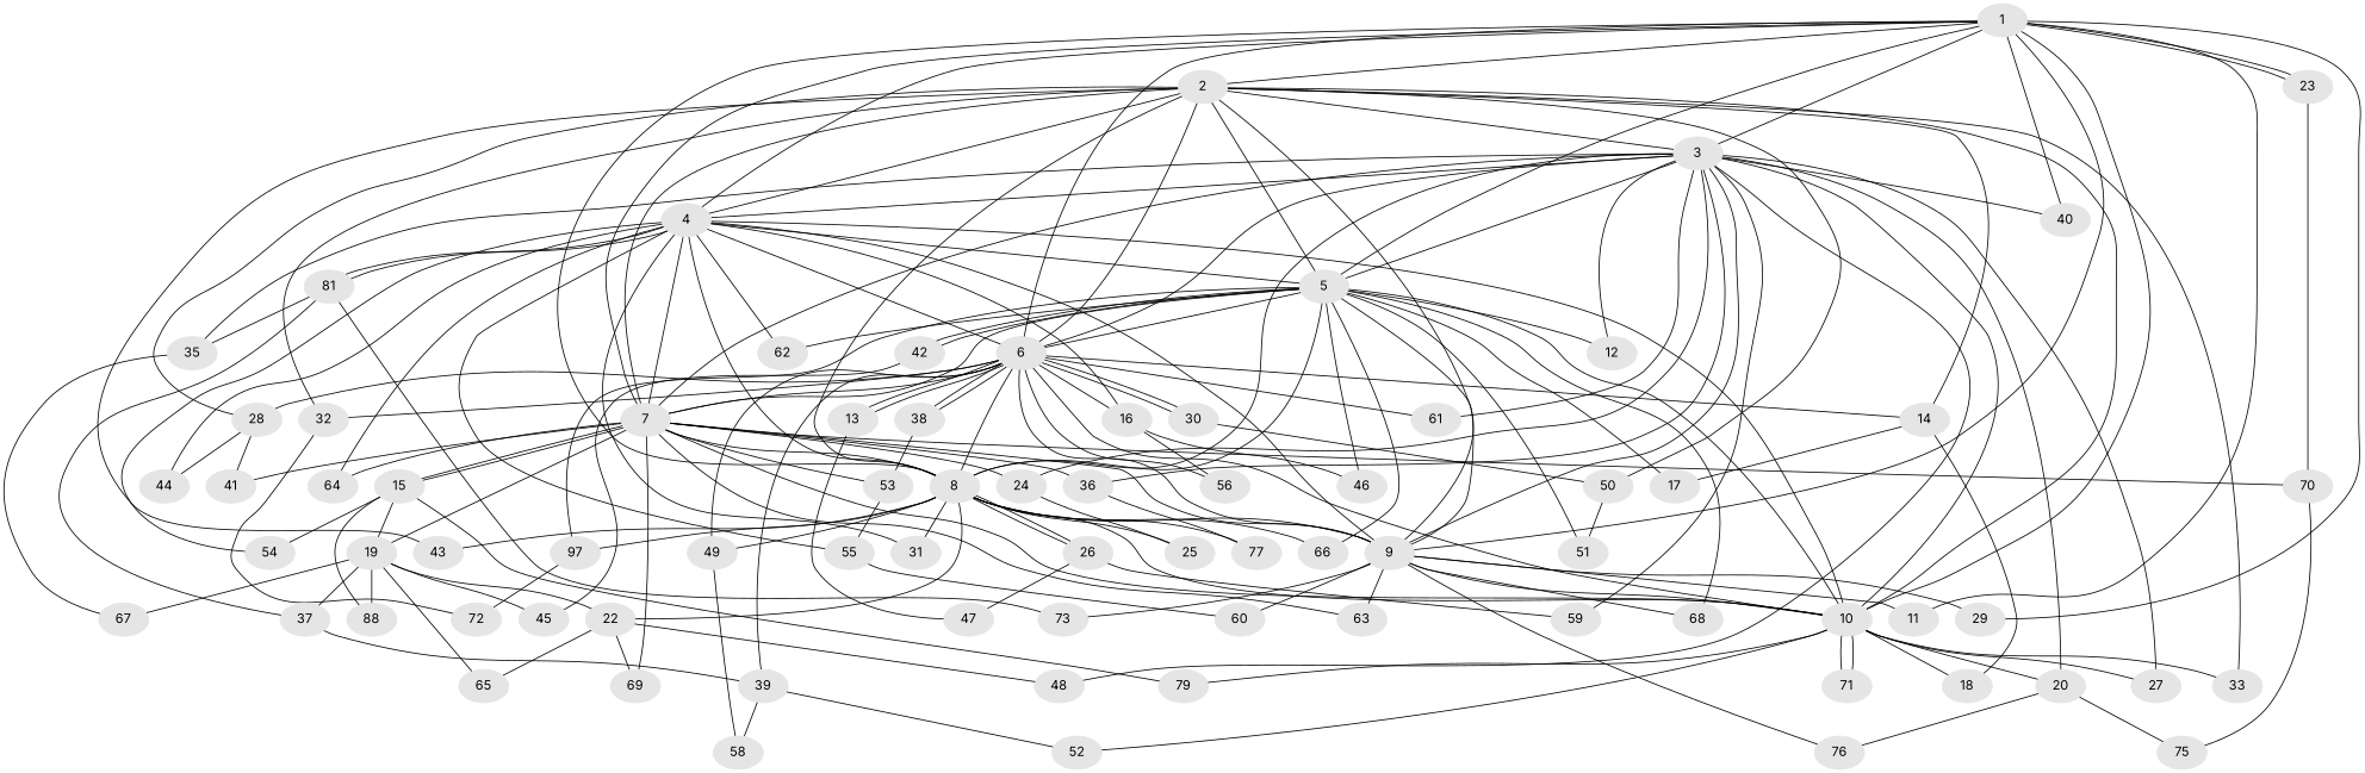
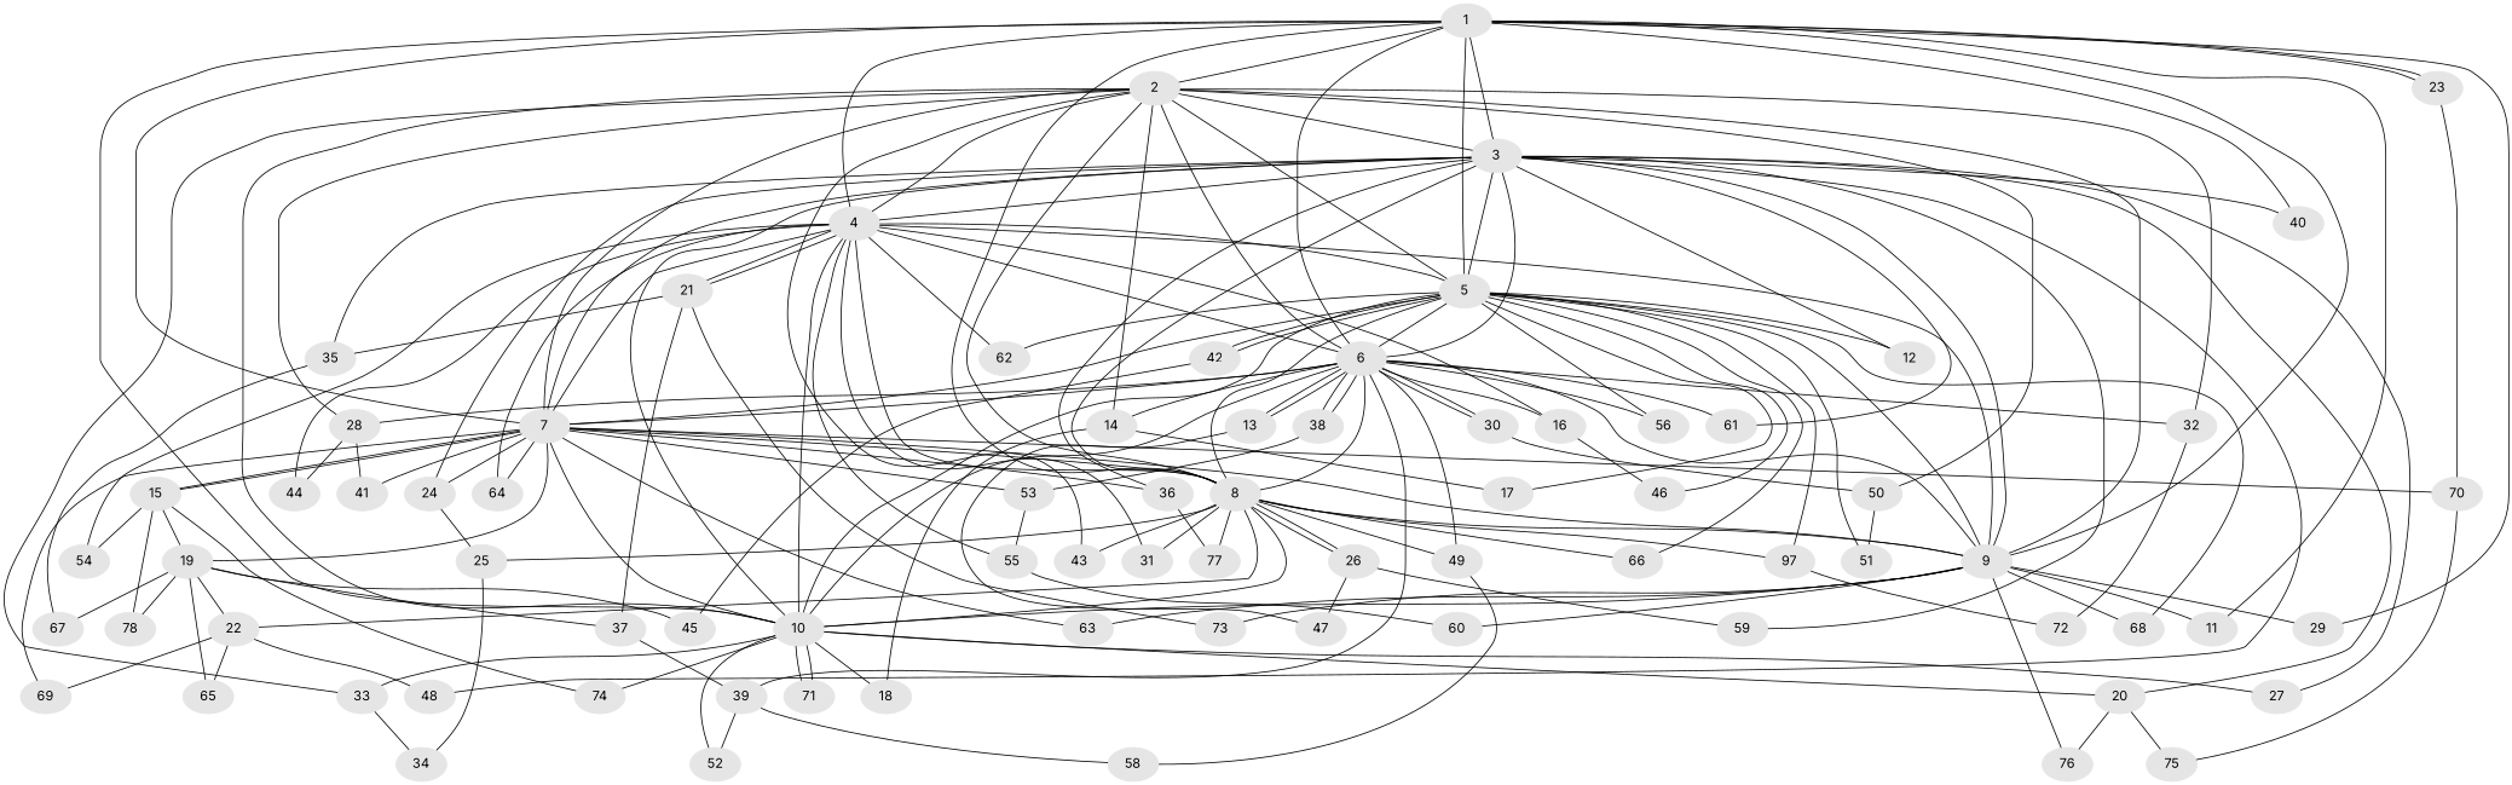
  graph {
    fontname=Inter
    node [color=gray90 fontname=Inter style=filled]
    edge [fontname=Inter]
    1
    2
    3
    4
    5
    6
    7
    8
    9
    10
    11
    23
    29
    40
    14
    28
    32
    33
    43
    50
    12
    20
    24
    27
    35
    36
    48
    59
    61
    16
-   21 [label=81]
+   21
    31
    44
    54
    55
    62
    64
    17
    42
    46
    51
    56
    n43 [label=97]
    66
    68
    13
    30
    38
    39
    49
    15
    19
    41
    53
    63
    69
    70
    22
    25
    26
    77
    60
    73
    76
    18
    52
    71
-   74 [label=79]
+   74
    72
+   34
    75
    67
    37
    45
    47
    58
-   78 [label=88]
+   78
    65
    1 -- 2
    1 -- 3
    1 -- 4
    1 -- 5
    1 -- 6
    1 -- 7
    1 -- 8
    1 -- 9
    1 -- 10
    1 -- 11
    1 -- 23
    1 -- 23
    1 -- 29
    1 -- 40
    2 -- 3
    2 -- 4
    2 -- 5
    2 -- 6
    2 -- 7
    2 -- 8
    2 -- 9
    2 -- 10
    2 -- 14
    2 -- 28
    2 -- 32
    2 -- 33
    2 -- 43
    2 -- 50
    3 -- 4
    3 -- 5
    3 -- 6
    3 -- 7
    3 -- 8
    3 -- 9
    3 -- 10
    3 -- 40
    3 -- 12
    3 -- 20
    3 -- 24
    3 -- 27
    3 -- 35
    3 -- 36
    3 -- 48
    3 -- 59
    3 -- 61
    4 -- 5
    4 -- 6
    4 -- 7
    4 -- 8
    4 -- 9
    4 -- 10
    4 -- 16
    4 -- 21
    4 -- 21
    4 -- 31
    4 -- 44
    4 -- 54
    4 -- 55
    4 -- 62
    4 -- 64
    5 -- 6
    5 -- 7
    5 -- 8
    5 -- 9
    5 -- 10
    5 -- 12
    5 -- 62
    5 -- 17
    5 -- 42
    5 -- 42
    5 -- 46
    5 -- 51
-   16 -- 56
+   5 -- 56
    5 -- n43
    5 -- 66
    5 -- 68
    6 -- 7
    6 -- 8
    6 -- 9
    6 -- 10
    6 -- 14
    6 -- 28
    6 -- 32
    6 -- 61
    6 -- 16
    6 -- 56
    6 -- 13
    6 -- 13
    6 -- 30
    6 -- 30
    6 -- 38
    6 -- 38
    6 -- 39
    6 -- 49
    7 -- 8
    7 -- 9
    7 -- 10
    7 -- 24
    7 -- 36
    7 -- 64
    7 -- 15
    7 -- 15
    7 -- 19
    7 -- 41
    7 -- 53
    7 -- 63
    7 -- 69
    7 -- 70
    8 -- 9
    8 -- 10
    8 -- 43
    8 -- 31
    8 -- n43
    8 -- 66
    8 -- 49
    8 -- 22
    8 -- 25
    8 -- 26
    8 -- 26
    8 -- 77
    9 -- 10
    9 -- 11
    9 -- 29
    9 -- 68
    9 -- 63
    9 -- 60
    9 -- 73
    9 -- 76
    10 -- 33
    10 -- 20
    10 -- 27
    10 -- 18
    10 -- 52
    10 -- 71
    10 -- 71
    10 -- 74
    23 -- 70
    14 -- 17
    14 -- 18
    28 -- 44
    28 -- 41
    32 -- 72
+   33 -- 34
    50 -- 51
    20 -- 76
    20 -- 75
    24 -- 25
    35 -- 67
    36 -- 77
    16 -- 46
    21 -- 35
    21 -- 73
    21 -- 37
    55 -- 60
    42 -- 45
    n43 -- 72
    13 -- 47
    30 -- 50
    38 -- 53
    39 -- 52
    39 -- 58
    49 -- 58
    15 -- 54
    15 -- 19
    15 -- 74
    15 -- 78
    19 -- 22
    19 -- 67
    19 -- 37
    19 -- 45
    19 -- 78
    19 -- 65
    53 -- 55
    70 -- 75
    22 -- 48
    22 -- 69
    22 -- 65
+   25 -- 34
    26 -- 59
    26 -- 47
    37 -- 39
  }
